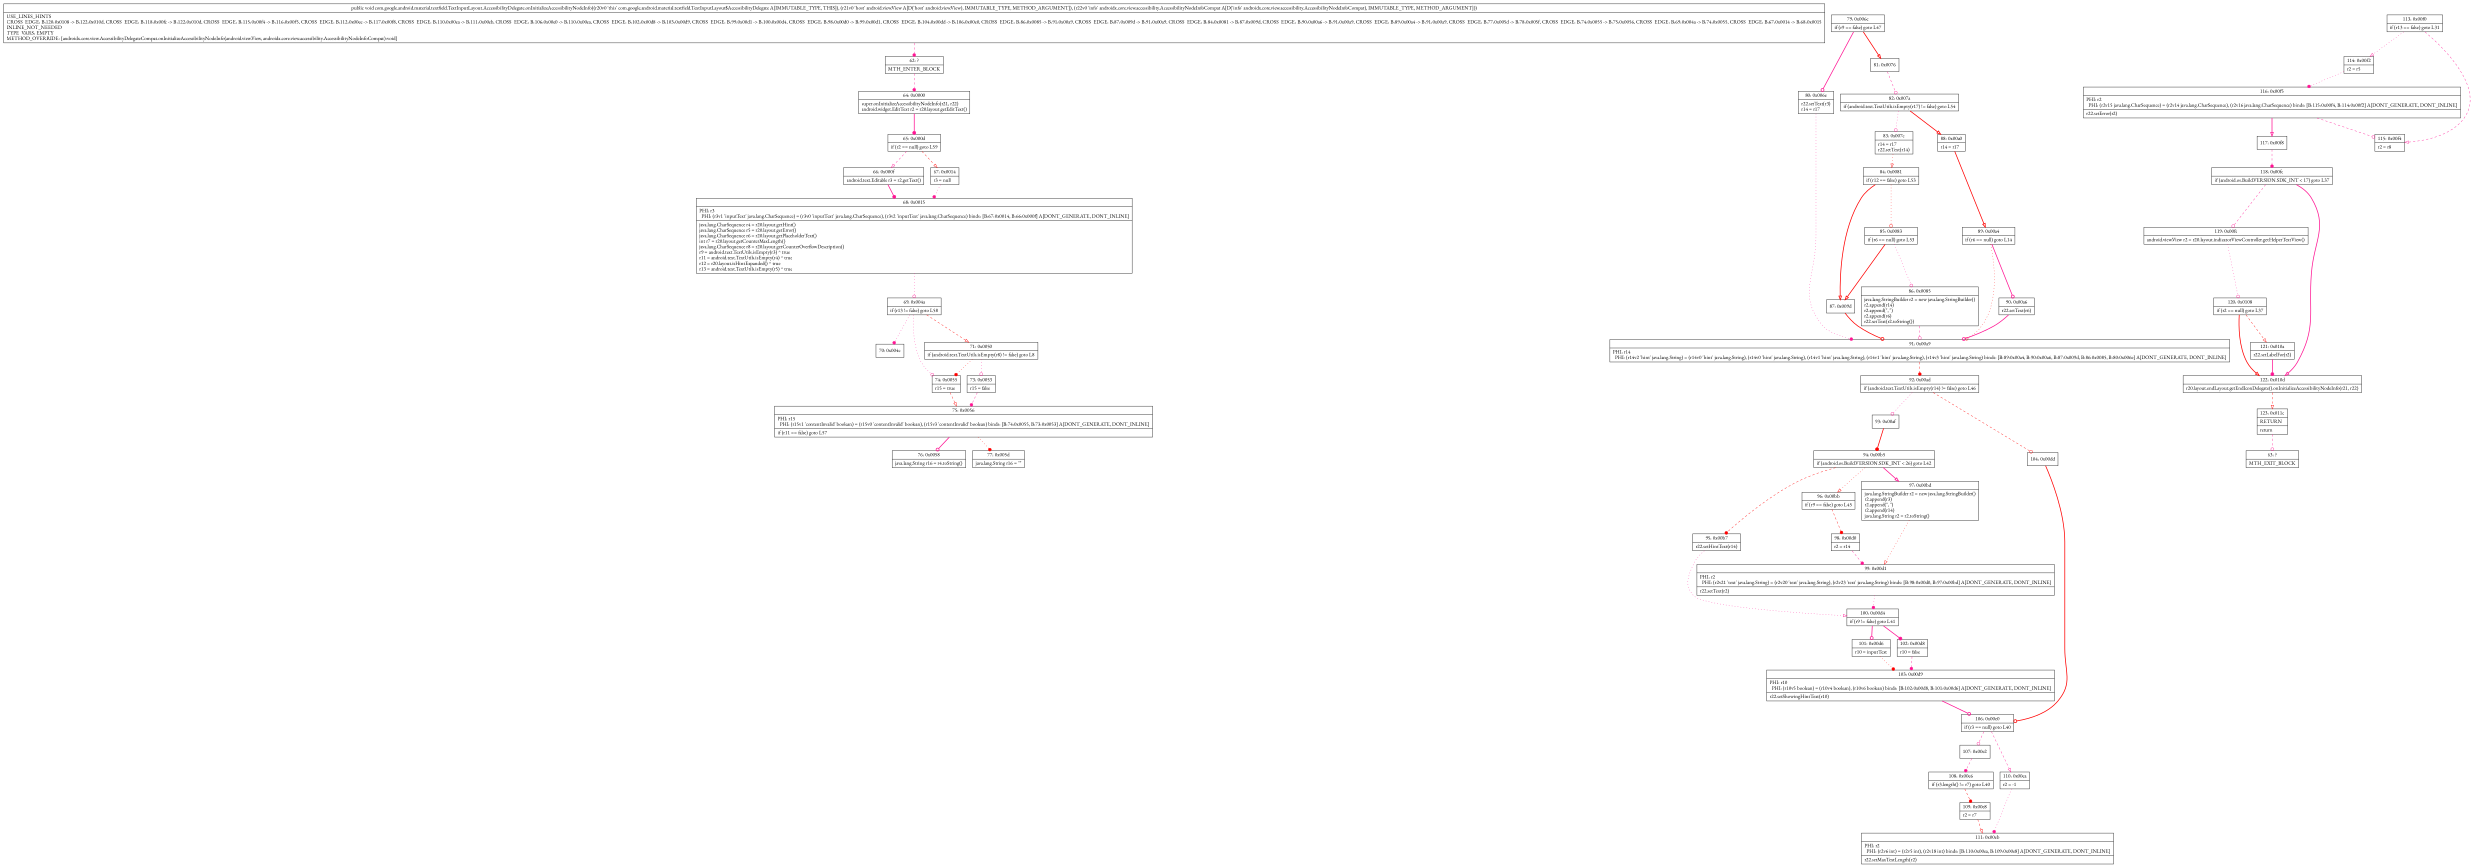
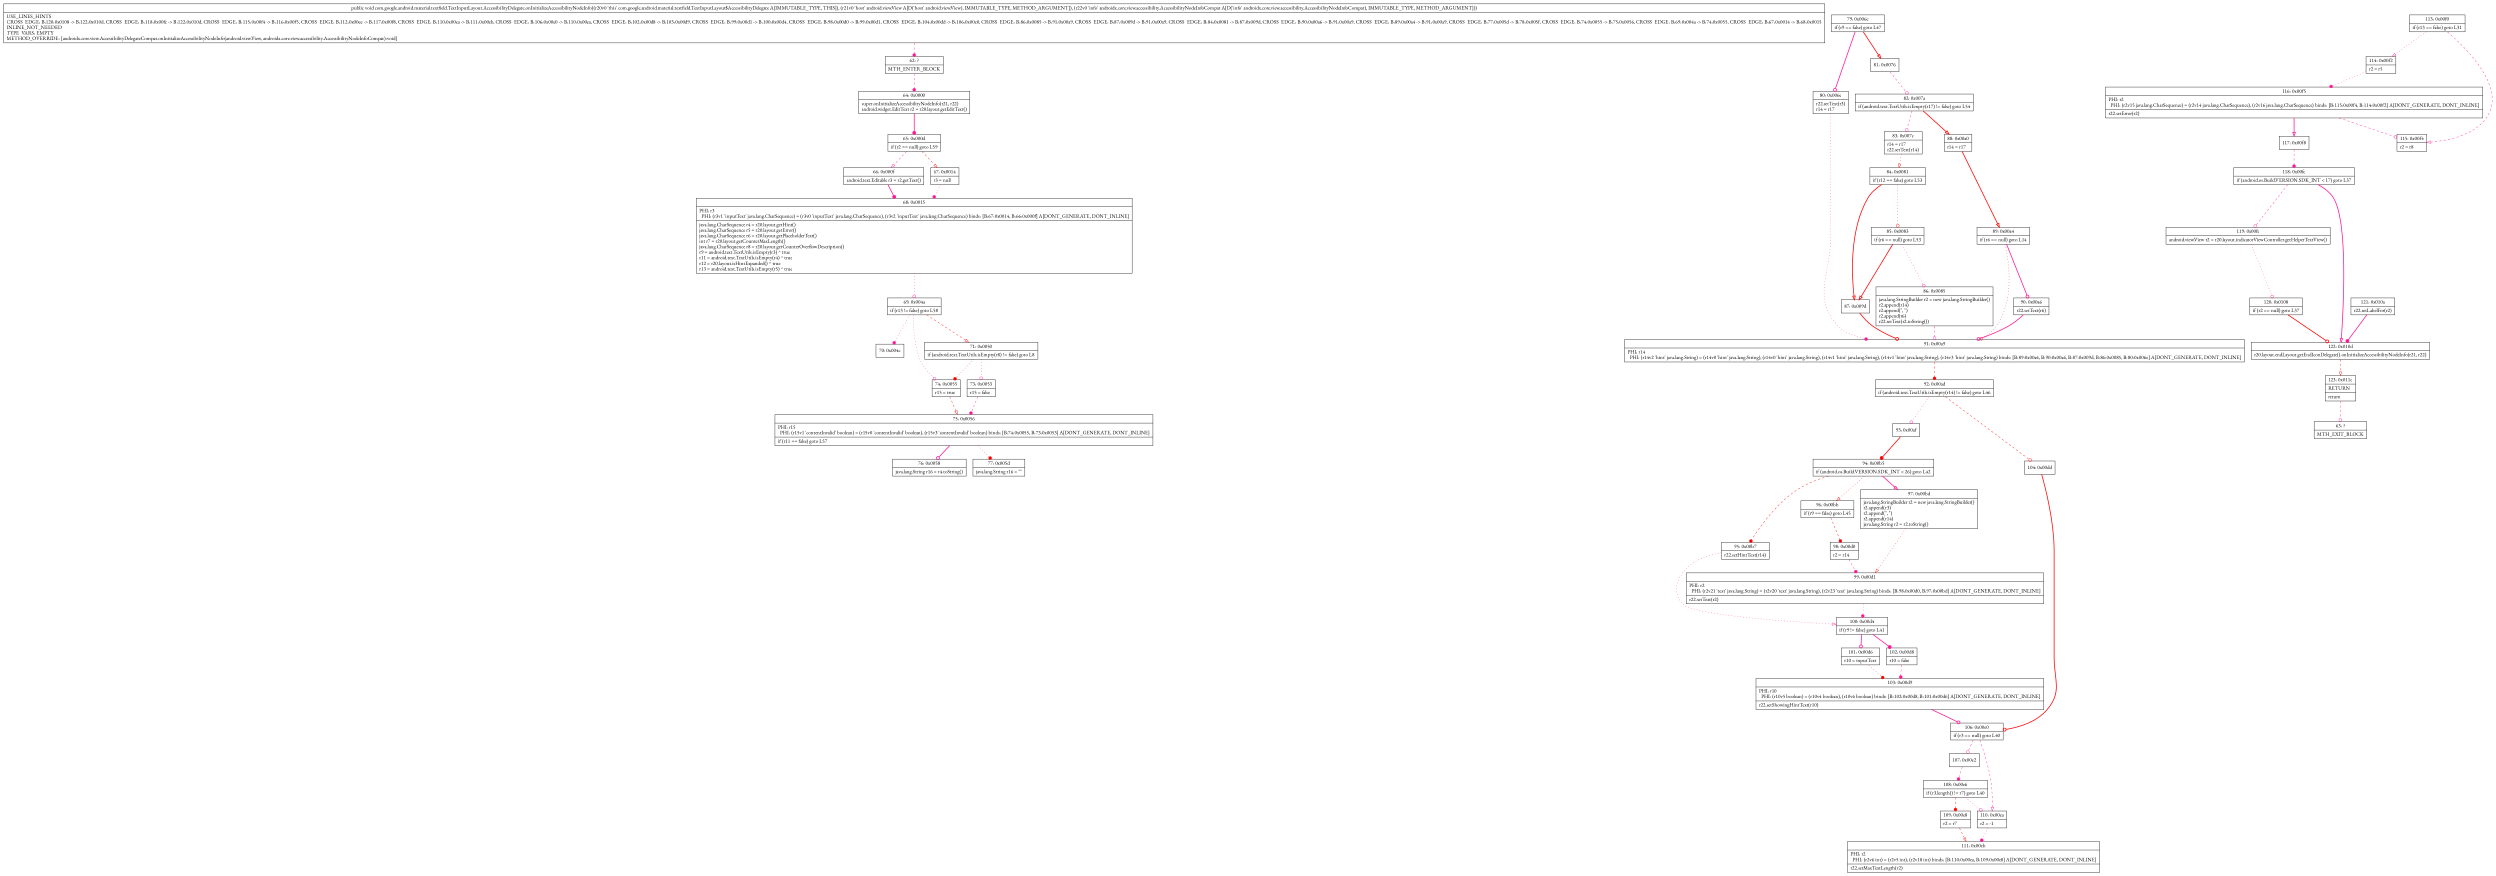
  digraph {
    fontname="EB Garamond"
    node [fontname="EB Garamond" shape=record]
    edge [arrowhead=odot color=deeppink fontname="EB Garamond" style=dashed]
    n1 [label="{62\:\ ?|MTH_ENTER_BLOCK\l}"]
    n2 [label="{64\:\ 0x0000|super.onInitializeAccessibilityNodeInfo(r21, r22)\landroid.widget.EditText r2 = r20.layout.getEditText()\l}"]
    n3 [label="{65\:\ 0x000d|if (r2 == null) goto L59\l}"]
    n4 [label="{66\:\ 0x000f|android.text.Editable r3 = r2.getText()\l}"]
    n5 [label="{67\:\ 0x0014|r3 = null\l}"]
    n6 [label="{68\:\ 0x0015|PHI: r3 \l  PHI: (r3v1 'inputText' java.lang.CharSequence) = (r3v0 'inputText' java.lang.CharSequence), (r3v2 'inputText' java.lang.CharSequence) binds: [B:67:0x0014, B:66:0x000f] A[DONT_GENERATE, DONT_INLINE]\l|java.lang.CharSequence r4 = r20.layout.getHint()\ljava.lang.CharSequence r5 = r20.layout.getError()\ljava.lang.CharSequence r6 = r20.layout.getPlaceholderText()\lint r7 = r20.layout.getCounterMaxLength()\ljava.lang.CharSequence r8 = r20.layout.getCounterOverflowDescription()\lr9 = android.text.TextUtils.isEmpty(r3) ^ true\lr11 = android.text.TextUtils.isEmpty(r4) ^ true\lr12 = r20.layout.isHintExpanded() ^ true\lr13 = android.text.TextUtils.isEmpty(r5) ^ true\l}"]
    n7 [label="{69\:\ 0x004a|if (r13 != false) goto L58\l}"]
    n8 [label="{70\:\ 0x004c}"]
    n9 [label="{74\:\ 0x0055|r15 = true\l}"]
    n10 [label="{71\:\ 0x0050|if (android.text.TextUtils.isEmpty(r8) != false) goto L8\l}"]
    n11 [label="{75\:\ 0x0056|PHI: r15 \l  PHI: (r15v1 'contentInvalid' boolean) = (r15v0 'contentInvalid' boolean), (r15v3 'contentInvalid' boolean) binds: [B:74:0x0055, B:73:0x0053] A[DONT_GENERATE, DONT_INLINE]\l|if (r11 == false) goto L57\l}"]
    n12 [label="{73\:\ 0x0053|r15 = false\l}"]
    n13 [label="{76\:\ 0x0058|java.lang.String r16 = r4.toString()\l}"]
    n14 [label="{77\:\ 0x005d|java.lang.String r16 = \"\"\l}"]
    n15 [label="{79\:\ 0x006c|if (r9 == false) goto L47\l}"]
    n16 [label="{80\:\ 0x006e|r22.setText(r3)\lr14 = r17\l}"]
    n17 [label="{81\:\ 0x0076}"]
    n18 [label="{91\:\ 0x00a9|PHI: r14 \l  PHI: (r14v2 'hint' java.lang.String) = (r14v0 'hint' java.lang.String), (r14v0 'hint' java.lang.String), (r14v1 'hint' java.lang.String), (r14v1 'hint' java.lang.String), (r14v3 'hint' java.lang.String) binds: [B:89:0x00a4, B:90:0x00a6, B:87:0x009d, B:86:0x0085, B:80:0x006e] A[DONT_GENERATE, DONT_INLINE]\l}"]
    n19 [label="{82\:\ 0x007a|if (android.text.TextUtils.isEmpty(r17) != false) goto L54\l}"]
    n20 [label="{92\:\ 0x00ad|if (android.text.TextUtils.isEmpty(r14) != false) goto L46\l}"]
    n21 [label="{93\:\ 0x00af}"]
    n22 [label="{104\:\ 0x00dd}"]
    n23 [label="{94\:\ 0x00b5|if (android.os.Build.VERSION.SDK_INT \< 26) goto L42\l}"]
    n24 [label="{106\:\ 0x00e0|if (r3 == null) goto L40\l}"]
    n25 [label="{95\:\ 0x00b7|r22.setHintText(r14)\l}"]
    n26 [label="{96\:\ 0x00bb|if (r9 == false) goto L45\l}"]
    n27 [label="{97\:\ 0x00bd|java.lang.StringBuilder r2 = new java.lang.StringBuilder()\lr2.append(r3)\lr2.append(\", \")\lr2.append(r14)\ljava.lang.String r2 = r2.toString()\l}"]
    n28 [label="{100\:\ 0x00d4|if (r9 != false) goto L41\l}"]
    n29 [label="{98\:\ 0x00d0|r2 = r14\l}"]
    n30 [label="{101\:\ 0x00d6|r10 = inputText\l}"]
    n31 [label="{102\:\ 0x00d8|r10 = false\l}"]
    n32 [label="{103\:\ 0x00d9|PHI: r10 \l  PHI: (r10v5 boolean) = (r10v4 boolean), (r10v6 boolean) binds: [B:102:0x00d8, B:101:0x00d6] A[DONT_GENERATE, DONT_INLINE]\l|r22.setShowingHintText(r10)\l}"]
    n33 [label="{107\:\ 0x00e2}"]
    n34 [label="{110\:\ 0x00ea|r2 = \-1\l}"]
    n35 [label="{108\:\ 0x00e6|if (r3.length() != r7) goto L40\l}"]
    n36 [label="{111\:\ 0x00eb|PHI: r2 \l  PHI: (r2v6 int) = (r2v5 int), (r2v18 int) binds: [B:110:0x00ea, B:109:0x00e8] A[DONT_GENERATE, DONT_INLINE]\l|r22.setMaxTextLength(r2)\l}"]
    n37 [label="{109\:\ 0x00e8|r2 = r7\l}"]
    n38 [label="{113\:\ 0x00f0|if (r13 == false) goto L31\l}"]
    n39 [label="{114\:\ 0x00f2|r2 = r5\l}"]
    n40 [label="{115\:\ 0x00f4|r2 = r8\l}"]
    n41 [label="{117\:\ 0x00f8}"]
    n42 [label="{118\:\ 0x00fc|if (android.os.Build.VERSION.SDK_INT \< 17) goto L37\l}"]
    n43 [label="{116\:\ 0x00f5|PHI: r2 \l  PHI: (r2v15 java.lang.CharSequence) = (r2v14 java.lang.CharSequence), (r2v16 java.lang.CharSequence) binds: [B:115:0x00f4, B:114:0x00f2] A[DONT_GENERATE, DONT_INLINE]\l|r22.setError(r2)\l}"]
    n44 [label="{119\:\ 0x00fe|android.view.View r2 = r20.layout.indicatorViewController.getHelperTextView()\l}"]
    n45 [label="{122\:\ 0x010d|r20.layout.endLayout.getEndIconDelegate().onInitializeAccessibilityNodeInfo(r21, r22)\l}"]
    n46 [label="{120\:\ 0x0108|if (r2 == null) goto L37\l}"]
    n47 [label="{123\:\ 0x011c|RETURN\l|return\l}"]
    n48 [label="{121\:\ 0x010a|r22.setLabelFor(r2)\l}"]
    n49 [label="{63\:\ ?|MTH_EXIT_BLOCK\l}"]
    n50 [label="{99\:\ 0x00d1|PHI: r2 \l  PHI: (r2v21 'text' java.lang.String) = (r2v20 'text' java.lang.String), (r2v23 'text' java.lang.String) binds: [B:98:0x00d0, B:97:0x00bd] A[DONT_GENERATE, DONT_INLINE]\l|r22.setText(r2)\l}"]
    n51 [label="{83\:\ 0x007c|r14 = r17\lr22.setText(r14)\l}"]
    n52 [label="{88\:\ 0x00a0|r14 = r17\l}"]
    n53 [label="{84\:\ 0x0081|if (r12 == false) goto L53\l}"]
    n54 [label="{89\:\ 0x00a4|if (r6 == null) goto L14\l}"]
    n55 [label="{85\:\ 0x0083|if (r6 == null) goto L53\l}"]
    n56 [label="{87\:\ 0x009d}"]
    n57 [label="{86\:\ 0x0085|java.lang.StringBuilder r2 = new java.lang.StringBuilder()\lr2.append(r14)\lr2.append(\", \")\lr2.append(r6)\lr22.setText(r2.toString())\l}"]
    n58 [label="{90\:\ 0x00a6|r22.setText(r6)\l}"]
    n59 [label="{public void com.google.android.material.textfield.TextInputLayout.AccessibilityDelegate.onInitializeAccessibilityNodeInfo((r20v0 'this' com.google.android.material.textfield.TextInputLayout$AccessibilityDelegate A[IMMUTABLE_TYPE, THIS]), (r21v0 'host' android.view.View A[D('host' android.view.View), IMMUTABLE_TYPE, METHOD_ARGUMENT]), (r22v0 'info' androidx.core.view.accessibility.AccessibilityNodeInfoCompat A[D('info' androidx.core.view.accessibility.AccessibilityNodeInfoCompat), IMMUTABLE_TYPE, METHOD_ARGUMENT]))  | USE_LINES_HINTS\lCROSS_EDGE: B:120:0x0108 \-\> B:122:0x010d, CROSS_EDGE: B:118:0x00fc \-\> B:122:0x010d, CROSS_EDGE: B:115:0x00f4 \-\> B:116:0x00f5, CROSS_EDGE: B:112:0x00ee \-\> B:117:0x00f8, CROSS_EDGE: B:110:0x00ea \-\> B:111:0x00eb, CROSS_EDGE: B:106:0x00e0 \-\> B:110:0x00ea, CROSS_EDGE: B:102:0x00d8 \-\> B:103:0x00d9, CROSS_EDGE: B:99:0x00d1 \-\> B:100:0x00d4, CROSS_EDGE: B:98:0x00d0 \-\> B:99:0x00d1, CROSS_EDGE: B:104:0x00dd \-\> B:106:0x00e0, CROSS_EDGE: B:86:0x0085 \-\> B:91:0x00a9, CROSS_EDGE: B:87:0x009d \-\> B:91:0x00a9, CROSS_EDGE: B:84:0x0081 \-\> B:87:0x009d, CROSS_EDGE: B:90:0x00a6 \-\> B:91:0x00a9, CROSS_EDGE: B:89:0x00a4 \-\> B:91:0x00a9, CROSS_EDGE: B:77:0x005d \-\> B:78:0x005f, CROSS_EDGE: B:74:0x0055 \-\> B:75:0x0056, CROSS_EDGE: B:69:0x004a \-\> B:74:0x0055, CROSS_EDGE: B:67:0x0014 \-\> B:68:0x0015\lINLINE_NOT_NEEDED\lTYPE_VARS: EMPTY\lMETHOD_OVERRIDE: [androidx.core.view.AccessibilityDelegateCompat.onInitializeAccessibilityNodeInfo(android.view.View, androidx.core.view.accessibility.AccessibilityNodeInfoCompat):void]\l}"]
    n1 -> n2 [arrowhead=dot]
    n2 -> n3 [arrowhead=dot style=bold]
    n3 -> n4 [arrowhead=onormal]
    n3 -> n5 [arrowhead=onormal color=red]
    n4 -> n6 [arrowhead=dot style=bold]
    n5 -> n6 [arrowhead=dot style=dotted]
    n6 -> n7 [style=dotted]
    n7 -> n8 [arrowhead=dot style=dotted]
    n7 -> n9 [style=dotted]
    n7 -> n10 [arrowhead=onormal color=red]
    n9 -> n11 [arrowhead=onormal color=red]
    n10 -> n9 [arrowhead=dot color=red style=dotted]
    n10 -> n12 [style=dotted]
    n11 -> n13 [style=bold]
    n11 -> n14 [arrowhead=dot color=red style=dotted]
    n12 -> n11 [arrowhead=dot]
    n15 -> n16 [style=bold]
    n15 -> n17 [arrowhead=onormal color=red style=bold]
    n16 -> n18 [arrowhead=dot style=dotted]
    n17 -> n19
    n18 -> n20 [arrowhead=dot color=red]
-   n19 -> n51 [style=dotted]
+   n19 -> n51
    n19 -> n52 [arrowhead=onormal color=red style=bold]
    n20 -> n21 [style=dotted]
    n20 -> n22 [color=red]
    n21 -> n23 [arrowhead=dot color=red style=bold]
    n22 -> n24 [color=red style=bold]
    n23 -> n25 [arrowhead=dot color=red]
    n23 -> n26 [arrowhead=onormal color=red style=dotted]
    n23 -> n27 [arrowhead=onormal style=bold]
    n24 -> n33
    n24 -> n34 [arrowhead=onormal]
    n25 -> n28 [arrowhead=onormal style=dotted]
    n26 -> n29 [arrowhead=dot color=red]
    n27 -> n50 [arrowhead=onormal color=red style=dotted]
    n28 -> n30 [style=bold]
    n28 -> n31 [arrowhead=dot style=bold]
    n29 -> n50 [arrowhead=dot]
    n30 -> n32 [arrowhead=dot color=red style=dotted]
    n31 -> n32 [arrowhead=dot]
    n32 -> n24 [style=bold]
    n33 -> n35 [arrowhead=dot]
    n34 -> n36 [arrowhead=dot style=dotted]
+   n35 -> n34 [style=dotted]
    n35 -> n37 [arrowhead=dot color=red]
    n37 -> n36 [arrowhead=onormal color=red]
    n38 -> n39 [arrowhead=onormal style=dotted]
    n38 -> n40 [arrowhead=onormal]
    n39 -> n43 [arrowhead=dot style=dotted]
    n41 -> n42 [arrowhead=dot]
    n42 -> n44
    n42 -> n45 [arrowhead=onormal style=bold]
    n43 -> n40
    n43 -> n41 [arrowhead=onormal style=bold]
    n44 -> n46 [style=dotted]
    n45 -> n47 [arrowhead=onormal color=red]
-   n46 -> n45 [arrowhead=onormal color=red style=bold]
-   n46 -> n48 [arrowhead=onormal color=red]
+   n46 -> n45 [color=red style=bold]
    n47 -> n49
    n48 -> n45 [arrowhead=dot style=bold]
    n50 -> n28 [arrowhead=dot style=dotted]
    n51 -> n53 [arrowhead=onormal color=red style=dotted]
    n52 -> n54 [arrowhead=onormal color=red style=bold]
    n53 -> n55 [color=red style=dotted]
    n53 -> n56 [arrowhead=onormal color=red style=bold]
    n54 -> n18 [color=red style=dotted]
    n54 -> n58 [style=bold]
    n55 -> n56 [arrowhead=onormal color=red style=bold]
    n55 -> n57 [style=dotted]
    n56 -> n18 [color=red style=bold]
    n57 -> n18
    n58 -> n18 [style=bold]
    n59 -> n1 [arrowhead=dot]
  }
